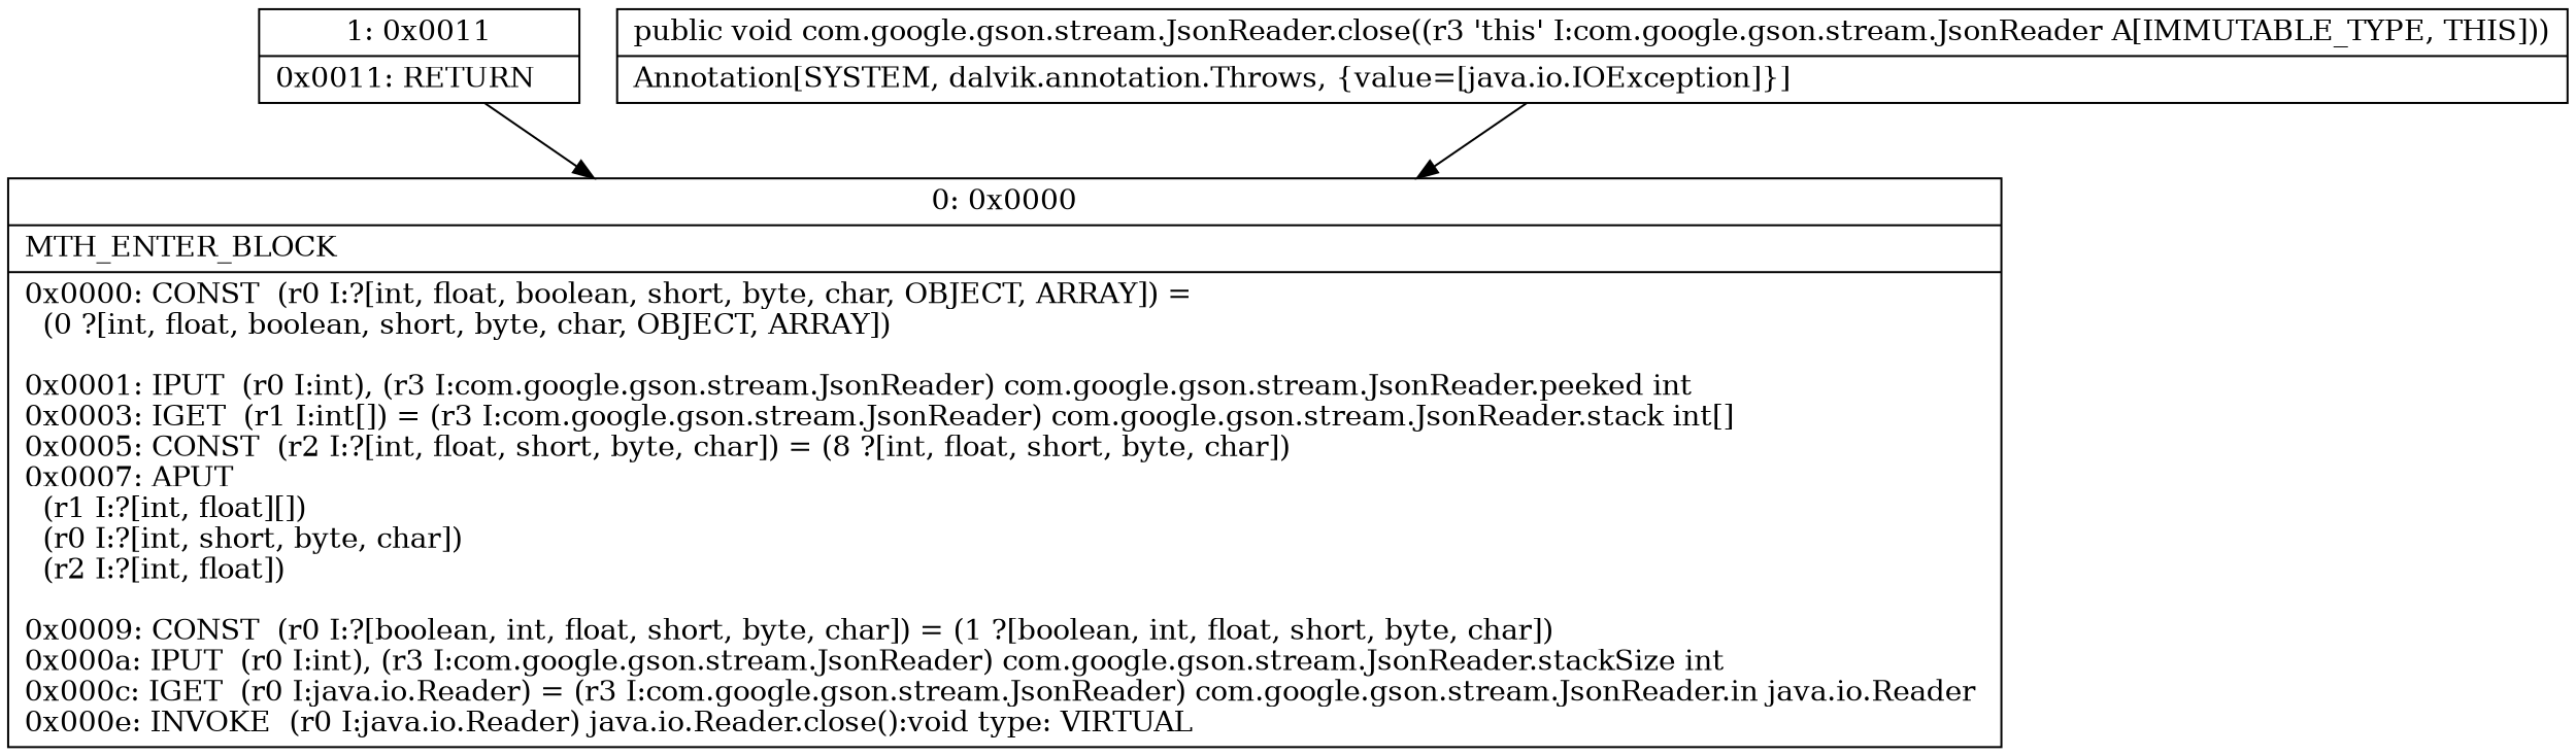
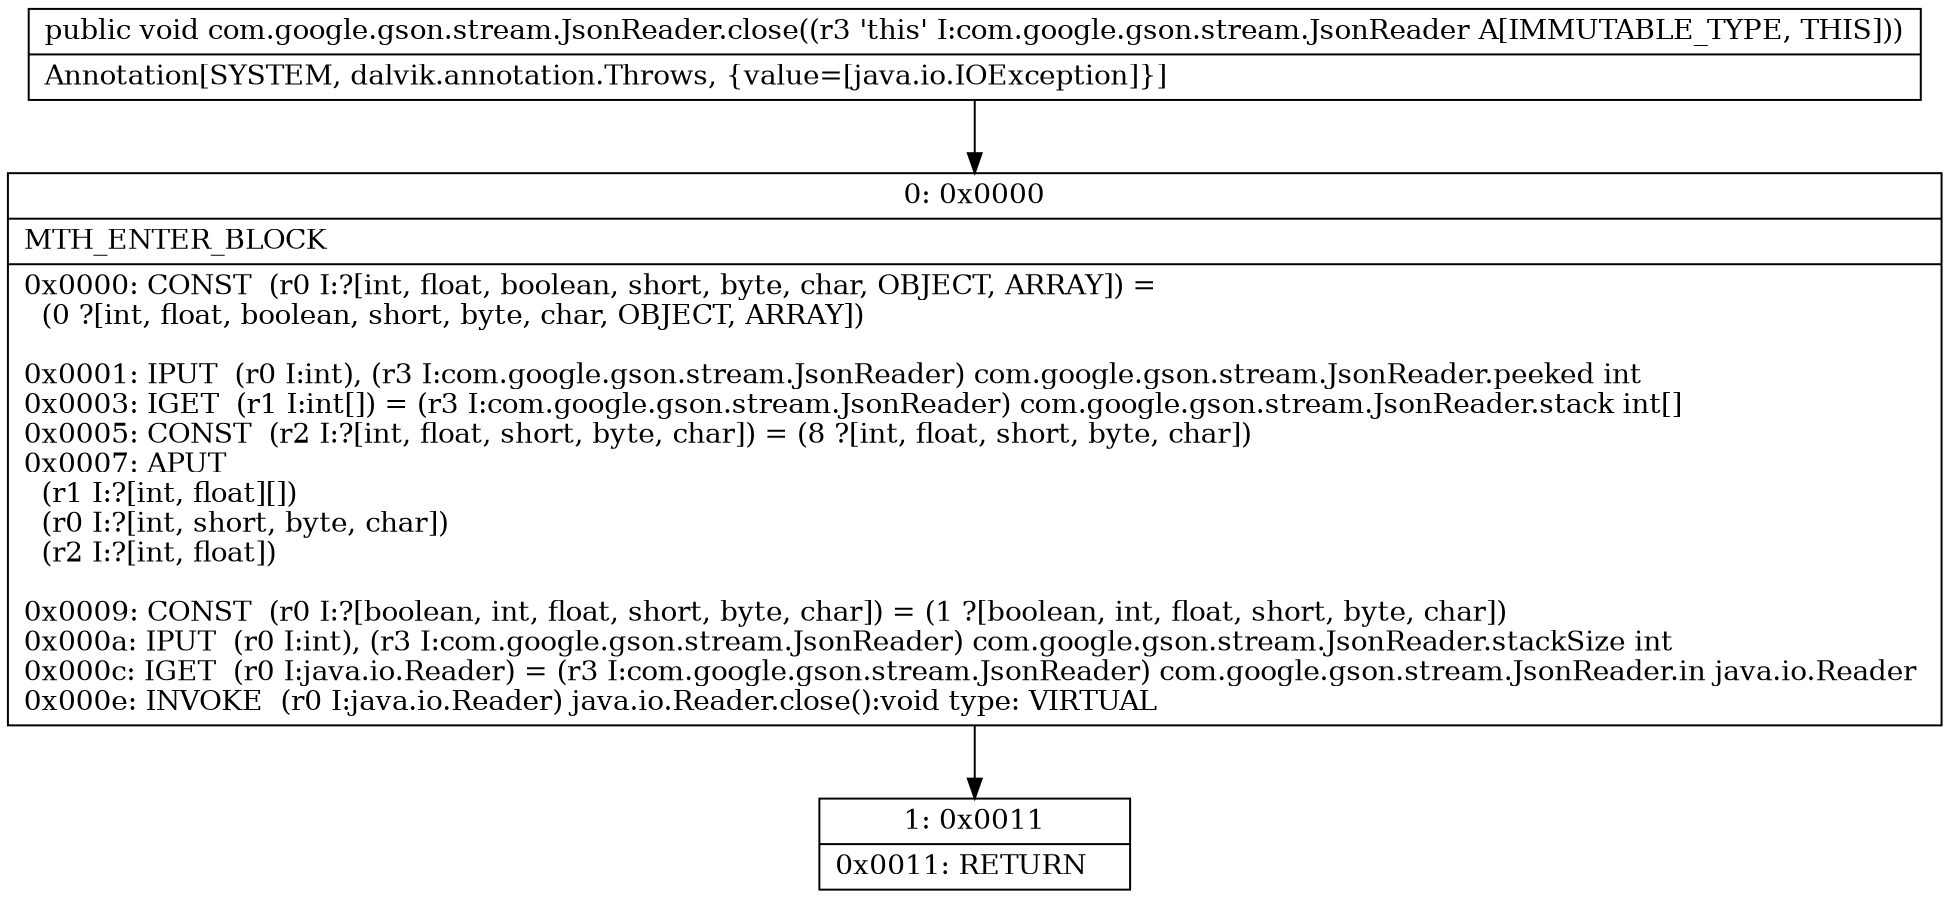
  digraph {
    fontname="DejaVu Serif"
    node [shape=record fontname="DejaVu Serif"]
    edge [fontname="DejaVu Serif"]
    n1 [label="{0\:\ 0x0000|MTH_ENTER_BLOCK\l|0x0000: CONST  (r0 I:?[int, float, boolean, short, byte, char, OBJECT, ARRAY]) = \l  (0 ?[int, float, boolean, short, byte, char, OBJECT, ARRAY])\l \l0x0001: IPUT  (r0 I:int), (r3 I:com.google.gson.stream.JsonReader) com.google.gson.stream.JsonReader.peeked int \l0x0003: IGET  (r1 I:int[]) = (r3 I:com.google.gson.stream.JsonReader) com.google.gson.stream.JsonReader.stack int[] \l0x0005: CONST  (r2 I:?[int, float, short, byte, char]) = (8 ?[int, float, short, byte, char]) \l0x0007: APUT  \l  (r1 I:?[int, float][])\l  (r0 I:?[int, short, byte, char])\l  (r2 I:?[int, float])\l \l0x0009: CONST  (r0 I:?[boolean, int, float, short, byte, char]) = (1 ?[boolean, int, float, short, byte, char]) \l0x000a: IPUT  (r0 I:int), (r3 I:com.google.gson.stream.JsonReader) com.google.gson.stream.JsonReader.stackSize int \l0x000c: IGET  (r0 I:java.io.Reader) = (r3 I:com.google.gson.stream.JsonReader) com.google.gson.stream.JsonReader.in java.io.Reader \l0x000e: INVOKE  (r0 I:java.io.Reader) java.io.Reader.close():void type: VIRTUAL \l}"]
    n2 [label="{1\:\ 0x0011|0x0011: RETURN   \l}"]
    n3 [label="{public void com.google.gson.stream.JsonReader.close((r3 'this' I:com.google.gson.stream.JsonReader A[IMMUTABLE_TYPE, THIS]))  | Annotation[SYSTEM, dalvik.annotation.Throws, \{value=[java.io.IOException]\}]\l}"]
-   n2 -> n1
+   n1 -> n2
    n3 -> n1
  }
